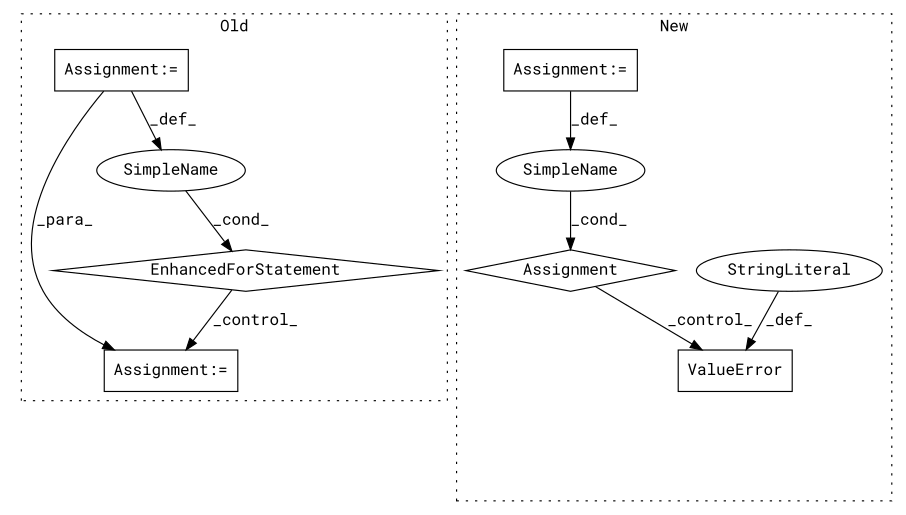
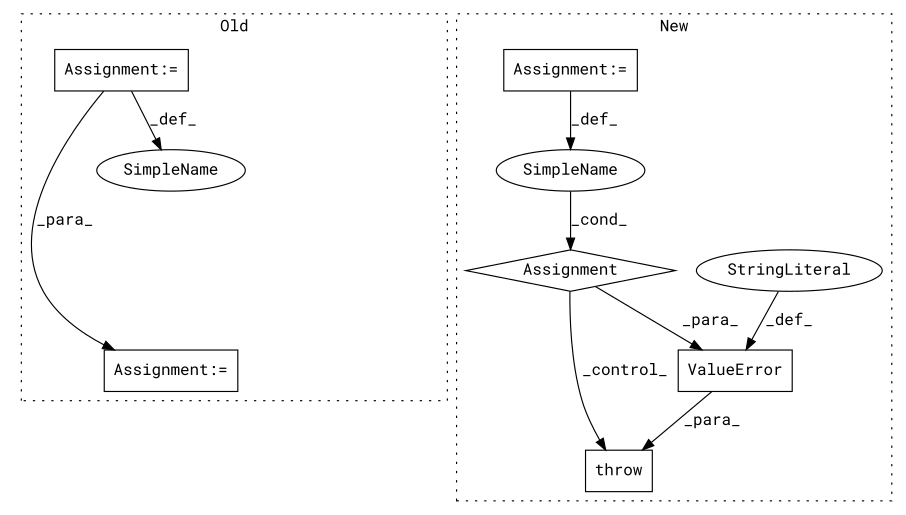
  digraph {
    fontname="Roboto Mono"
    node [a=7 fontname="Roboto Mono" l=1 shape=box]
    edge [fontname="Roboto Mono"]
-   n1 [a=70 l="53,3" label=EnhancedForStatement s="670,776" shape=diamond]
    n2 [label="Assignment:=" s=614]
    n3 [label="Assignment:=" s=1011]
    n4 [a=42 label=SimpleName s=748 shape=ellipse]
+   n5 [a=53 l=6 label=throw s=753]
    n6 [a=25 l="4,2" label=Assignment s="599,631" shape=diamond]
    n7 [a=42 label=SimpleName shape=ellipse l=""]
    n8 [a=32 l="11,1" label=ValueError s="759,850"]
    n9 [a=45 l=80 label=StringLiteral s=770 shape=ellipse]
    n10 [label="Assignment:=" s=414]
    subgraph cluster_1 {
      label=Old
      style=dotted
-     n1
      n2
      n3
      n4
    }
    subgraph cluster_2 {
      label=New
      style=dotted
+     n5
      n6
      n7
      n8
      n9
      n10
    }
-   n1 -> n3 [label=_control_]
    n2 -> n3 [label=_para_]
    n2 -> n4 [label=_def_]
-   n4 -> n1 [label=_cond_]
-   n6 -> n8 [label=_control_]
+   n6 -> n5 [label=_control_]
+   n6 -> n8 [label=_para_]
    n7 -> n6 [label=_cond_]
+   n8 -> n5 [label=_para_]
    n9 -> n8 [label=_def_]
    n10 -> n7 [label=_def_]
  }
